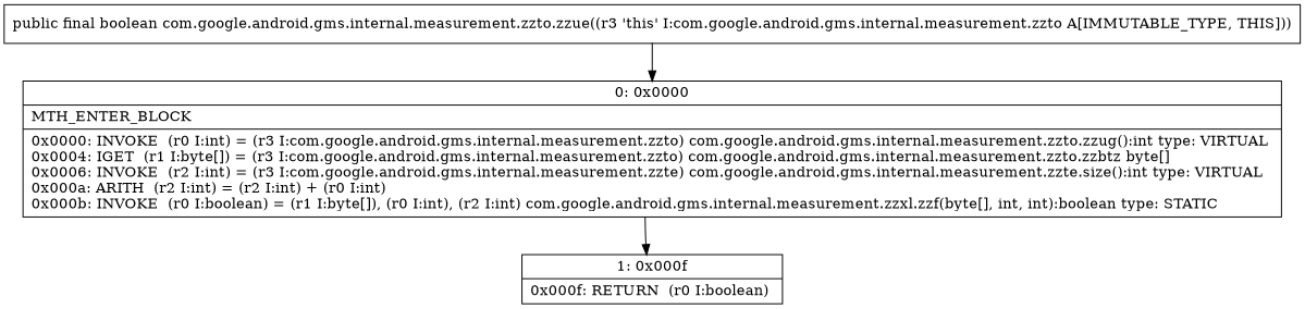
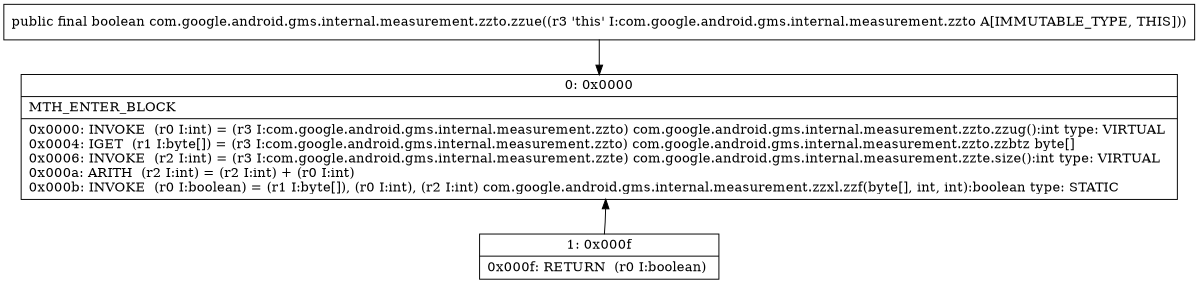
  digraph {
    node [shape=record]
    n1 [label="{0\:\ 0x0000|MTH_ENTER_BLOCK\l|0x0000: INVOKE  (r0 I:int) = (r3 I:com.google.android.gms.internal.measurement.zzto) com.google.android.gms.internal.measurement.zzto.zzug():int type: VIRTUAL \l0x0004: IGET  (r1 I:byte[]) = (r3 I:com.google.android.gms.internal.measurement.zzto) com.google.android.gms.internal.measurement.zzto.zzbtz byte[] \l0x0006: INVOKE  (r2 I:int) = (r3 I:com.google.android.gms.internal.measurement.zzte) com.google.android.gms.internal.measurement.zzte.size():int type: VIRTUAL \l0x000a: ARITH  (r2 I:int) = (r2 I:int) + (r0 I:int) \l0x000b: INVOKE  (r0 I:boolean) = (r1 I:byte[]), (r0 I:int), (r2 I:int) com.google.android.gms.internal.measurement.zzxl.zzf(byte[], int, int):boolean type: STATIC \l}"]
    n2 [label="{1\:\ 0x000f|0x000f: RETURN  (r0 I:boolean) \l}"]
    n3 [label="{public final boolean com.google.android.gms.internal.measurement.zzto.zzue((r3 'this' I:com.google.android.gms.internal.measurement.zzto A[IMMUTABLE_TYPE, THIS])) }"]
-   n1 -> n2
+   n2 -> n1
    n3 -> n1
  }
